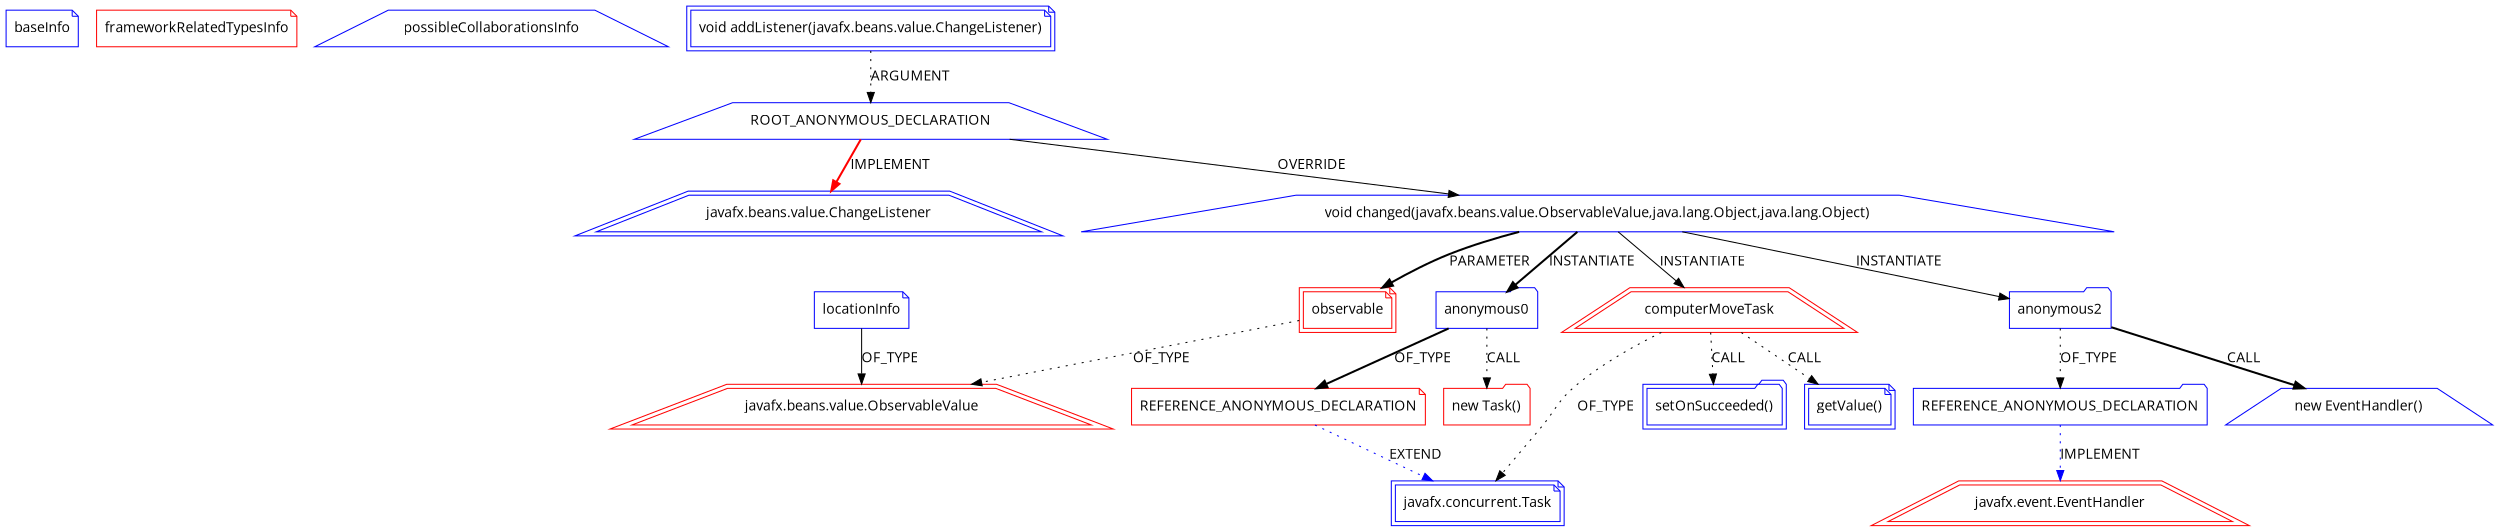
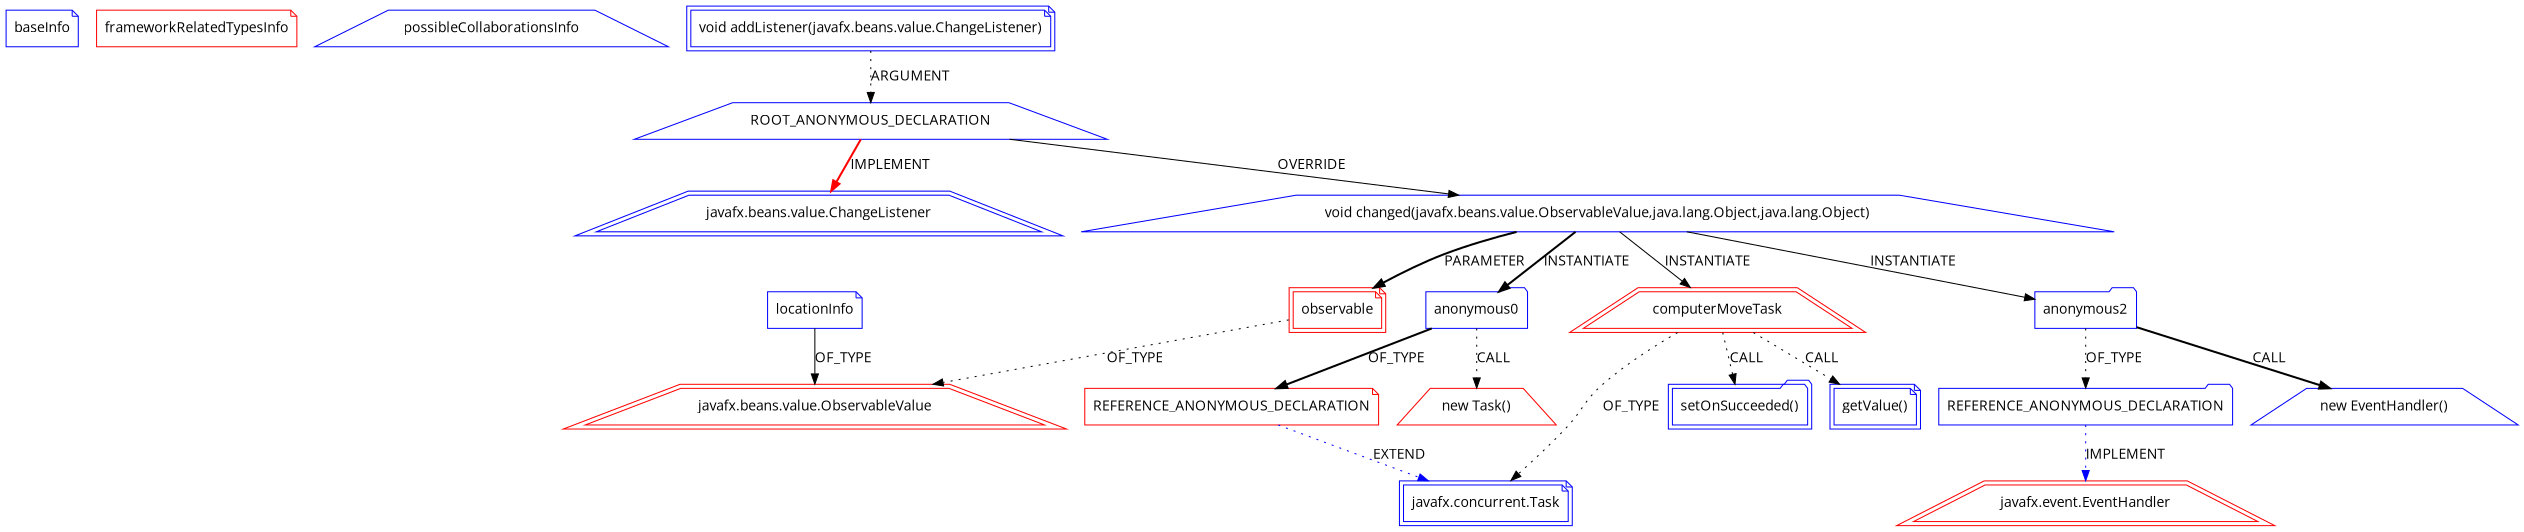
  digraph {
    fontname="Open Sans"
    node [color=blue fontname="Open Sans" shape=note isFrameworkType=true]
    edge [fontname="Open Sans" style=dotted]
    baseInfo [category=extension_graph graphId=3265 isAnonymous=true possibleRelation=true isFrameworkType=""]
    frameworkRelatedTypesInfo [0="javafx.beans.value.ChangeListener" color=red isFrameworkType=""]
    possibleCollaborationsInfo [0="3265~OVERRIDING_METHOD_DECLARATION-INSTANTIATION-~javafx.beans.value.ChangeListener ~javafx.event.EventHandler ~true~true" 1="3265~OVERRIDING_METHOD_DECLARATION-INSTANTIATION-~javafx.beans.value.ChangeListener ~javafx.concurrent.Task ~true~true" shape=trapezium isFrameworkType=""]
    locationInfo [contextSignature="void getComputerToMoveWhenComputerIsCurrentPlayer()" filePath="/james-d-TicTacToe/TicTacToe-master/src/tictactoe/GameController.java" graphId=3265 projectName="james-d-TicTacToe" isFrameworkType=""]
    n5 [color=red label="javafx.beans.value.ObservableValue" peripheries=2 shape=trapezium vertexType=FRAMEWORK_INTERFACE_TYPE]
    n6 [isFrameworkType=false label=ROOT_ANONYMOUS_DECLARATION shape=trapezium vertexType=ROOT_ANONYMOUS_DECLARATION]
    n7 [label="javafx.beans.value.ChangeListener" peripheries=2 shape=trapezium vertexType=FRAMEWORK_INTERFACE_TYPE]
    n8 [isFrameworkType=false label="void changed(javafx.beans.value.ObservableValue,java.lang.Object,java.lang.Object)" shape=trapezium vertexType=OVERRIDING_METHOD_DECLARATION]
    n9 [color=red label=observable peripheries=2 vertexType=PARAMETER_DECLARATION]
    n10 [isFrameworkType=false label=anonymous0 shape=folder vertexType=VARIABLE_EXPRESION]
    n11 [color=red label=computerMoveTask peripheries=2 shape=trapezium vertexType=VARIABLE_EXPRESION]
    n12 [isFrameworkType=false label=anonymous2 shape=folder vertexType=VARIABLE_EXPRESION]
    n13 [label="void addListener(javafx.beans.value.ChangeListener)" peripheries=2 vertexType=OUTSIDE_CALL]
    n14 [color=red isFrameworkType=false label=REFERENCE_ANONYMOUS_DECLARATION vertexType=REFERENCE_ANONYMOUS_DECLARATION]
-   n15 [color=red isFrameworkType=false label="new Task()" shape=folder vertexType=CONSTRUCTOR_CALL]
+   n15 [color=red isFrameworkType=false label="new Task()" shape=trapezium vertexType=CONSTRUCTOR_CALL]
    n16 [label="javafx.concurrent.Task" peripheries=2 vertexType=FRAMEWORK_CLASS_TYPE]
    n17 [label="setOnSucceeded()" peripheries=2 shape=folder vertexType=INSIDE_CALL]
    n18 [label="getValue()" peripheries=2 vertexType=INSIDE_CALL]
    n19 [isFrameworkType=false label=REFERENCE_ANONYMOUS_DECLARATION shape=folder vertexType=REFERENCE_ANONYMOUS_DECLARATION]
    n20 [isFrameworkType=false label="new EventHandler()" shape=trapezium vertexType=CONSTRUCTOR_CALL]
    n21 [color=red label="javafx.event.EventHandler" peripheries=2 shape=trapezium vertexType=FRAMEWORK_INTERFACE_TYPE]
    locationInfo -> n5 [label=OF_TYPE style=solid]
    n6 -> n7 [color=red label=IMPLEMENT style=bold]
    n6 -> n8 [label=OVERRIDE style=solid]
    n8 -> n9 [label=PARAMETER style=bold]
    n8 -> n10 [label=INSTANTIATE style=bold]
    n8 -> n11 [label=INSTANTIATE style=solid]
    n8 -> n12 [label=INSTANTIATE style=solid]
    n9 -> n5 [label=OF_TYPE]
    n10 -> n14 [label=OF_TYPE style=bold]
    n10 -> n15 [label=CALL]
    n11 -> n16 [label=OF_TYPE]
    n11 -> n17 [label=CALL]
    n11 -> n18 [label=CALL]
    n12 -> n19 [label=OF_TYPE]
    n12 -> n20 [label=CALL style=bold]
    n13 -> n6 [label=ARGUMENT]
    n14 -> n16 [color=blue label=EXTEND]
    n19 -> n21 [color=blue label=IMPLEMENT]
  }
